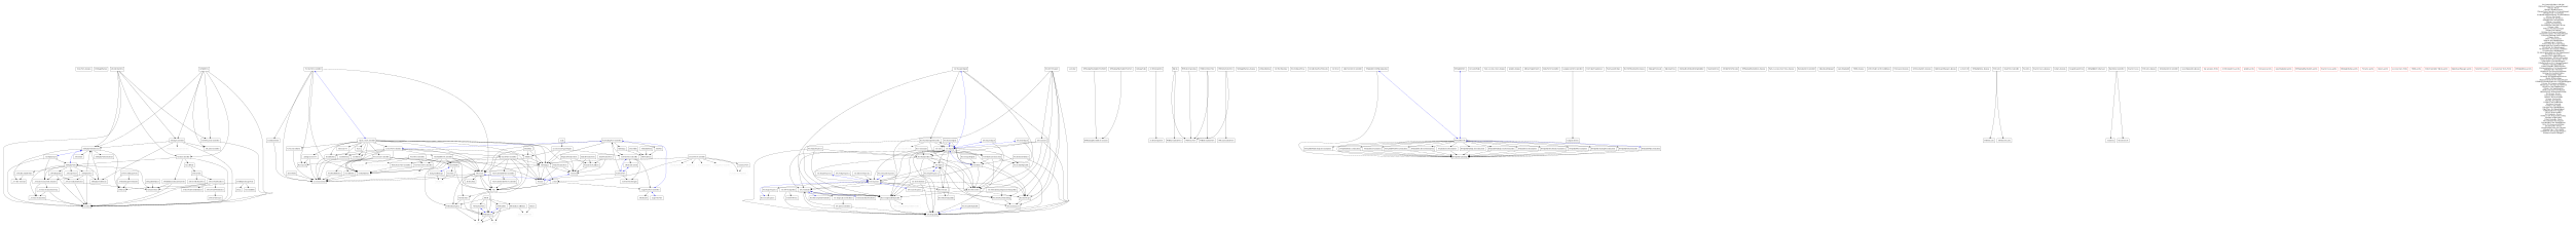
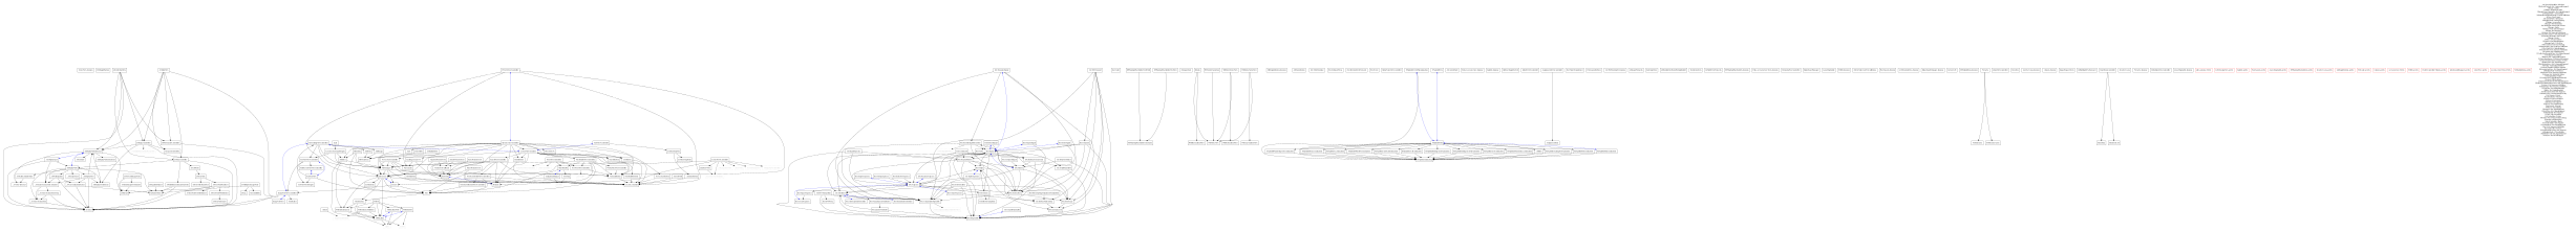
  digraph {
    fontname="Playfair Display"
    node [fontname="Playfair Display" shape=box]
    edge [fontname="Playfair Display"]
    "NoticeView-dummy"
    MKToggleButton
    _ASAsyncTransactionContainer
    _ASAsyncTransaction
    _ASAsyncTransactionGroup
    ASAssert
    NoteShuffleButton
    AccessLectureKit
    RACPassthroughSubscriber
    RACSubscriber
    RACSignalProvider [color=gray fontcolor=gray style=dashed]
    RACCompoundDisposable
    RACSignal
    RACEXTScope
    RACDisposable
    RACCompoundDisposableProvider [color=gray fontcolor=gray style=dashed]
    RACTuple
    RACStream
    RACScheduler
    RACSerialDisposable
    RACReplaySubject
    RACMulticastConnection
    RACmetamacros
    RACEXTKeyPathCoding
    RACTupleSequence
    RACBlockTrampoline
    RACTargetQueueScheduler
    RACImmediateScheduler
    RACSubscriptionScheduler
    RACSubject
    SaveColor
    DrawMode
    MTMenuItem
    NoteTakingViewController
    FileManager
    AddImage
    AddNote
    TextNoteViewController
    AMLecture
    LectureViewContainer
    ImageNoteViewController
    Deferred
    Promise
    Lecture
    TextNoteViewDelegate
-   FullScreenNoteViewController [label=UIRefreshControl]
+   FullScreenNoteViewController
    Note
    ALMetaData
    FMDatabase
    NoteInterface
    FMDatabaseQueue
    BrushButton
    NavBackButton
    SearchViewController
    NoteShuffleViewController
    SearchButton
    SaveButton
    XMLReader
    ImageNoteView
    TextNoteView
    sqlite3 [color=gray fontcolor=gray style=dashed]
    unistd [color=gray fontcolor=gray style=dashed]
    RPFloatingPlaceholderTextField
    RPFloatingPlaceholderConstants
    ASImageNode
    ASTextNodeRenderer
    ASThread
    ASTextNodeWordKerner
    ASTextNodeTextKitHelpers
    ASTextNodeTypes
+   DrawViewController
    ACEDrawingView
    ACEDrawingTools
    RPFloatingPlaceholderTextView
    saveData [color=gray fontcolor=gray style=dashed]
    BackgroundImages
    WBStickyNoticeView
    WBNoticeView
    WBGrayGradientView
    MoreShuffle
    SaveData
    ASTextNode
    ASTextNodeShadower
    "MKToggleButton-dummy"
    ASMultidimensionalArrayUtils
    ASBaseDefines
    AMOpenButton
    FMDatabasePool
    RACObjCRuntime
    RACDelegateProxy
    ASCollectionViewProtocols
    RACEvent
    NotesViewController
    ViewController [color=gray fontcolor=gray style=dashed]
    NewNotesViewController
    weeksNotesViewController [color=gray fontcolor=gray style=dashed]
    saveColor [color=gray fontcolor=gray style=dashed]
    InlineNotesViewController
    PreviewViewController
    ContinueButton
    PureLayout
    OpenLectureController
    LoadingLectureCVC
    AMIndex
    NewLectureButton
    DirectoryCVC
    NewLectureController
    Stack
    TimerPromiseTests
    RTSpinKitWanderingCubesAnimation
    RTSpinKitAnimating
    n112 [label=Blocks]
    WBBlueGradientView
    NoteSearchTableViewController
    NoteSearchResultsViewController
    ASControlNode
    ASCollectionView
    ASDataController
    ASDisplayNodeInternal
    ASRangeController
    ASFlowLayoutController
    ASDisplayNode
    ASCellNode
    ASSentinel
    "_AS-objc-internal"
    ASDisplayNodeExtraIvars
    _ASDisplayLayer
    ASDisplayNodeExtras
    ASLayoutController
    ASMultiDimensionalArrayUtils [color=gray fontcolor=gray style=dashed]
    _ASScopeTimer
    _ASPendingState
    _ASDisplayView
    ASDealloc2MainObject
    "Pods-AccessLecture-dummy"
    RTSpinKitBounceAnimation
    BasicPromiseTests
    PromiseTestCallback
    RACSequence
    RACEagerSequence
    RACUnarySequence
    RACArraySequence
    RACQueueScheduler
    _ASCoreAnimationExtras
    "SpinKit-dummy"
    ABDrawToggleSwitch
    ASEqualityHelpers
    InlineViewVController
    AssignmentsViewController
    AssignmentItem
    FMDatabaseAdditions
    TargetConditionals [color=gray fontcolor=gray style=dashed]
    RACValueTransformer
    PureLayoutDefines
    ASBasicImageDownloader
    RACEXTRuntimeExtensions
    ASImageProtocols
    RACBehaviorSubject
    IndexingTests
    RTSpinKitArcAnimation
    ASMutableAttributedStringBuilder
    RACEmptySignal
    RACDynamicSignal
    ASTableView
    MockDataTests
    ASTableViewProtocols
    RTSpinKitWordPressAnimation
    RTSpinKit9CubeGridAnimation
    RACErrorSignal
    WBNoticeOperation
    RACGroupedSignal
    ASMultiplexImageNode
    ASLog
    ASAvailability
    RACChannel
    "RPFloatingPlaceholders-dummy"
    RACKVOTrampoline
    RACKVOProxy
    LectureViewController
    AccessLectureRuntime [color=gray fontcolor=gray style=dashed]
    LineDrawView
    UILargeAlertView [color=gray fontcolor=gray style=dashed]
    DrawView [color=gray fontcolor=gray style=dashed]
    AccessDocument [color=gray fontcolor=gray style=dashed]
    SettingsViewController [color=gray fontcolor=gray style=dashed]
    "Pods-AccessLecture Tests-dummy"
    WeeksNotesViewController
    RTSpinKitArcAltAnimation
    RACReturnSignal
    RACUnit
    FormulasViewController
    IQKeyboardManager
    WBErrorNoticeView
    WBRedGradientView
    AsyncDisplayKit
    DispatchPromiseTests
    RTSpinKitCircleFlipAnimation
    RTSpinKitUtils
    RTSpinKitFadingCircleAnimation
    RTSpinKitFadingCircleAltAnimation
    RTSpinKitCircleAnimation
    RTSpinKitThreeBounceAnimation
-   RTSpinKitWaveAnimation
+   RTSpinKitWaveAnimation [label=UISlider]
    RTSpinKitChasingDotsAnimation
    RTSpinKitPulseAnimation
    RTSpinKitPlaneAnimation
    RACSignalSequence
    CheckButton
    "FMDB-dummy"
    ASTextNodeCoreTextAdditions
    RACSubscriptingAssignmentTrampoline
    main
    AccessLectureAppDelegate
    MockData
    "PureLayout-dummy"
    FMDB
    FMResultSet
    JoinedPromiseTests
    "ACEDrawingView-dummy"
    "IQKeyboardManager-dummy"
    RACStringSequence
    Colours
    LectureCell
    RACIndexSetSequence
    "MTRadialMenu-dummy"
    TMCache
    TMDiskCache
    TMMemoryCache
    RACCommand
    AboutViewController
    Favorites
    "ReactiveCocoa-dummy"
    RACTestScheduler
    "Colours-dummy"
    ImageRequestTests
    MTRadialMenu
    RACKVOChannel
    ALTextField
    ASHighlightOverlayLayer
    RootMenuController
    MenuData
    MenuIconCell
    ReactiveCocoa
    "TMCache-dummy"
    DefinitionsViewController
    "AsyncDisplayKit-dummy"
    ASNetworkImageNode
    "objc-promise-Prefix" [color=red]
    "ACEDrawingView-prefix" [color=red]
    "SpinKit-prefix" [color=red]
    "PureLayout-prefix" [color=red]
    "AsyncDisplayKit-prefix" [color=red]
    "RPFloatingPlaceholders-prefix" [color=red]
    "ReactiveCocoa-prefix" [color=red]
    "MKToggleButton-prefix" [color=red]
    "TMCache-prefix" [color=red]
    "Colours-prefix" [color=red]
    "AccessLecture-Prefix" [color=red]
    "FMDB-prefix" [color=red]
    "UIAlertController+Blocks-prefix" [color=red]
    "IQKeyboardManager-prefix" [color=red]
    "NoticeView-prefix" [color=red]
    "AccessLecture Tests-Prefix" [color=red]
    "MTRadialMenu-prefix" [color=red]
    RTSpinKitView
    RACDynamicSequence
    RACScopedDisposable
    RACEmptySequence
    n269 [label="RACQueueScheduler+Subclass\nUIRefreshControl+RACCommandSupport\nUIImage+Rotate\nUIImage+RoundedCorner\nUIImagePickerController+RACSignalSupport\nASDisplayNode+AsyncDisplay\nNSMutableAttributedString+TextKitAdditions\nALView+PureLayout\nASControlNode+Subclasses\nASDisplayNode+DebugTiming\nUIImage+Screenshot\nUIImage+FixOrientation\nRACMulticastConnection+Private\nUIImage+Alpha\nNSObject+RACSelectorSignal\nNSData+RACSupport\nNSString+RACSequenceAdditions\nUIGestureRecognizer+RACSignalSupport\nNSLayoutConstraint+PureLayout\nUIImage+Resize\nUIView+ASConvenience\nUISwitch+RACSignalSupport\nASImageNode+CGExtras\nNSInvocation+RACTypeParsing\nNSEnumerator+RACSequenceAdditions\nUITextField+RACSignalSupport\nNSOrderedSet+RACSequenceAdditions\nUIControl+RACSignalSupport\nUICollectionReusableView+RACSignalSupport\nRACSignal+Operations\nUIButton+RACCommandSupport\nNSOperationQueue+WBNoticeExtensions\n_ASAsyncTransactionContainer+Private\nUIDatePicker+RACSignalSupport\nUIBarButtonItem+RACCommandSupport\nNSString+TrimmingAdditions\nUIAlertController+Blocks-dummy\nMKAnnotationView+RACSignalSupport\nASDisplayNode+Subclasses\nNSIndexSet+RACSequenceAdditions\nNSString+RACKeyPathUtilities\nUINavigationBar+hight\nUIControl+RACSignalSupportPrivate\nUILabel+WBExtensions\nUISegmentedControl+RACSignalSupport\nUITableViewHeaderFooterView+RACSignalSupport\nNSArray+RACSequenceAdditions\nNSDictionary+RACSequenceAdditions\nUITextView+RACSignalSupport\nUISlider+RACSignalSupport\nNSURLConnection+RACSupport\nWBNoticeView+ForSubclassEyesOnly\nRACStream+Private\nRACScheduler+Subclass\nNSObject+RACDescription\nNSArray+PureLayout\nNSString+RACSupport\nNSObject+RACDeallocating\nPureLayout+Internal\nNSObject+RACLifting\nUIStepper+RACSignalSupport\nUIAlertView+RACSignalSupport\nNSFileHandle+RACSupport\nUIView+MLScreenshot\nRACScheduler+Private\nNSObject+RACPropertySubscribing\nNSString+asciihexcodes\nUIAlertController+Blocks\nNSUserDefaults+RACSupport\nUIActionSheet+RACSignalSupport\nNSSet+RACSequenceAdditions\nRACSubscriber+Private\nNSNotificationCenter+RACSupport\nASDisplayNode+UIViewBridge\nUITableViewCell+RACSignalSupport\nNSObject+RACKVOWrapper" shape=plaintext]
    _ASAsyncTransactionContainer -> _ASAsyncTransaction
    _ASAsyncTransactionContainer -> _ASAsyncTransactionGroup
    _ASAsyncTransaction -> ASAssert
    _ASAsyncTransactionGroup -> _ASAsyncTransaction
    _ASAsyncTransactionGroup -> ASAssert
    NoteShuffleButton -> AccessLectureKit
    RACPassthroughSubscriber -> RACSubscriber
    RACPassthroughSubscriber -> RACSignalProvider
    RACPassthroughSubscriber -> RACCompoundDisposable
    RACPassthroughSubscriber -> RACSignal
    RACSubscriber -> RACCompoundDisposable
    RACSubscriber -> RACEXTScope
    RACCompoundDisposable -> RACDisposable
    RACCompoundDisposable -> RACCompoundDisposableProvider
    RACSignal -> RACCompoundDisposable
    RACSignal -> RACDisposable
    RACSignal -> RACTuple
    RACSignal -> RACStream
    RACSignal -> RACScheduler
    RACSignal -> RACSerialDisposable
    RACSignal -> RACReplaySubject
    RACSignal -> RACMulticastConnection
    RACEXTScope -> RACmetamacros
    RACTuple -> RACmetamacros
    RACTuple -> RACEXTKeyPathCoding
    RACTuple -> RACTupleSequence [color=blue dir=both]
    RACStream -> RACTuple
    RACStream -> RACBlockTrampoline
    RACScheduler -> RACCompoundDisposable
    RACScheduler -> RACDisposable
    RACScheduler -> RACTargetQueueScheduler
    RACScheduler -> RACImmediateScheduler [color=blue dir=both]
    RACScheduler -> RACSubscriptionScheduler [color=blue dir=both]
    RACSerialDisposable -> RACDisposable
    RACReplaySubject -> RACSubscriber
    RACReplaySubject -> RACCompoundDisposable
    RACReplaySubject -> RACDisposable
    RACReplaySubject -> RACTuple
    RACReplaySubject -> RACSubject
    RACMulticastConnection -> RACDisposable
    RACMulticastConnection -> RACSerialDisposable
    RACMulticastConnection -> RACSubject
    RACEXTKeyPathCoding -> RACmetamacros
    RACTupleSequence -> RACSequence
    RACBlockTrampoline -> RACTuple
    RACTargetQueueScheduler -> RACQueueScheduler
    RACSubject -> RACPassthroughSubscriber
    RACSubject -> RACSubscriber
    RACSubject -> RACCompoundDisposable
    RACSubject -> RACSignal [color=blue dir=both]
    RACSubject -> RACEXTScope
    DrawMode -> MTMenuItem
    NoteTakingViewController -> FileManager
    NoteTakingViewController -> AddImage
    NoteTakingViewController -> AddNote
    NoteTakingViewController -> TextNoteViewController
    NoteTakingViewController -> AMLecture
    NoteTakingViewController -> LectureViewContainer [color=blue dir=both]
    NoteTakingViewController -> ImageNoteViewController [color=blue dir=both]
    FileManager -> AMLecture
    FileManager -> Deferred
    FileManager -> Promise
    FileManager -> Lecture
    AddImage -> MTMenuItem
    AddNote -> MTMenuItem
    TextNoteViewController -> ImageNoteViewController
    TextNoteViewController -> TextNoteViewDelegate
    TextNoteViewController -> FullScreenNoteViewController
    AMLecture -> AccessLectureKit
    AMLecture -> Lecture [color=blue dir=both]
    AMLecture -> Note
    AMLecture -> ALMetaData
    AMLecture -> FMDatabase
    AMLecture -> NoteInterface
    AMLecture -> FMDatabaseQueue
    LectureViewContainer -> NoteShuffleButton
    LectureViewContainer -> AMLecture
    LectureViewContainer -> Promise
    LectureViewContainer -> BrushButton
    LectureViewContainer -> NavBackButton
    LectureViewContainer -> SearchViewController
    LectureViewContainer -> NoteShuffleViewController
    LectureViewContainer -> SearchButton
    LectureViewContainer -> SaveButton
    ImageNoteViewController -> XMLReader
    ImageNoteViewController -> ImageNoteView [color=blue dir=both]
    Deferred -> Promise [color=blue dir=both]
    Lecture -> ImageNoteViewController
    Lecture -> Note
    FullScreenNoteViewController -> TextNoteView [color=blue dir=both]
    Note -> NoteInterface
    FMDatabase -> sqlite3
    FMDatabase -> unistd
    NoteInterface -> FMDatabase
    NoteInterface -> FMDatabaseQueue
    FMDatabaseQueue -> FMDatabase
    FMDatabaseQueue -> sqlite3
    BrushButton -> AccessLectureKit
    NavBackButton -> AccessLectureKit
    SearchViewController -> FileManager
    SearchViewController -> AMLecture
    SearchViewController -> Promise
    SearchViewController -> Note
    SearchViewController -> NavBackButton
    SearchViewController -> NoteSearchTableViewController
    NoteShuffleViewController -> AMLecture
    NoteShuffleViewController -> Promise
    NoteShuffleViewController -> Note
    NoteShuffleViewController -> NavBackButton
    NoteShuffleViewController -> MoreShuffle
    NoteShuffleViewController -> NewNotesViewController
    NoteShuffleViewController -> WeeksNotesViewController
    SearchButton -> AccessLectureKit
    SaveButton -> AccessLectureKit
    TextNoteView -> NoteTakingViewController
    TextNoteView -> TextNoteViewController [color=blue dir=both]
    TextNoteView -> TextNoteViewDelegate
    TextNoteView -> Note
    RPFloatingPlaceholderTextField -> RPFloatingPlaceholderConstants
    ASTextNodeRenderer -> ASAssert
    ASTextNodeRenderer -> ASThread
    ASTextNodeRenderer -> ASTextNodeWordKerner
    ASTextNodeRenderer -> ASTextNodeTextKitHelpers
    ASTextNodeWordKerner -> ASTextNodeTypes
+   DrawViewController -> LectureViewContainer [color=blue dir=both]
+   DrawViewController -> ACEDrawingView
    ACEDrawingView -> ACEDrawingTools
    RPFloatingPlaceholderTextView -> RPFloatingPlaceholderConstants
    BackgroundImages -> saveData
    WBStickyNoticeView -> WBNoticeView
    WBStickyNoticeView -> WBGrayGradientView
    MoreShuffle -> Note
    MoreShuffle -> BackgroundImages [color=blue dir=both]
    MoreShuffle -> SaveData
    SaveData -> saveData
    ASTextNode -> ASTextNodeRenderer
    ASTextNode -> ASTextNodeShadower
    ASMultidimensionalArrayUtils -> ASAssert
    ASMultidimensionalArrayUtils -> ASBaseDefines
    FMDatabasePool -> FMDatabase [color=blue dir=both]
    FMDatabasePool -> sqlite3
    NotesViewController -> MoreShuffle
    NotesViewController -> ViewController
    NotesViewController -> NewNotesViewController
    NotesViewController -> weeksNotesViewController
    NewNotesViewController -> NavBackButton
    NewNotesViewController -> saveColor
    PreviewViewController -> AccessLectureKit
    PreviewViewController -> AMLecture
    PreviewViewController -> NavBackButton
-   PreviewViewController -> ContinueButton
+   ACEDrawingView -> ContinueButton
    PreviewViewController -> PureLayout
    PreviewViewController -> OpenLectureController [color=blue dir=both]
    ContinueButton -> AccessLectureKit
    OpenLectureController -> FileManager
    OpenLectureController -> AMLecture
    OpenLectureController -> LectureViewContainer
    OpenLectureController -> Deferred
    OpenLectureController -> Promise
    OpenLectureController -> BrushButton
    OpenLectureController -> NavBackButton
    OpenLectureController -> SearchButton
    OpenLectureController -> SaveButton
    OpenLectureController -> LoadingLectureCVC
    OpenLectureController -> AMIndex
    OpenLectureController -> NewLectureButton
    OpenLectureController -> DirectoryCVC
    OpenLectureController -> NewLectureController
    OpenLectureController -> Stack
    LoadingLectureCVC -> AccessLectureKit
    LoadingLectureCVC -> PureLayout
    AMIndex -> FileManager
    AMIndex -> FMDatabase
    AMIndex -> FMDatabaseQueue
    NewLectureButton -> AccessLectureKit
    NewLectureController -> FileManager
    NewLectureController -> AMLecture
    NewLectureController -> NavBackButton
    NewLectureController -> PureLayout
    NewLectureController -> CheckButton
    TimerPromiseTests -> Deferred
    TimerPromiseTests -> Promise
    RTSpinKitWanderingCubesAnimation -> RTSpinKitAnimating
    n112 -> WBNoticeView
    n112 -> WBBlueGradientView
    NoteSearchTableViewController -> AccessLectureKit
    NoteSearchTableViewController -> Note
    NoteSearchTableViewController -> NoteSearchResultsViewController
    NoteSearchResultsViewController -> Note
    ASCollectionView -> ASAssert
    ASCollectionView -> ASDataController
    ASCollectionView -> ASDisplayNodeInternal
    ASCollectionView -> ASRangeController
    ASCollectionView -> ASFlowLayoutController
    ASDataController -> ASAssert
    ASDataController -> ASMultidimensionalArrayUtils
    ASDataController -> ASDisplayNode
    ASDataController -> ASCellNode
    ASDisplayNodeInternal -> ASThread
    ASDisplayNodeInternal -> ASSentinel
    ASDisplayNodeInternal -> "_AS-objc-internal"
    ASDisplayNodeInternal -> ASDisplayNodeExtraIvars
    ASDisplayNodeInternal -> _ASDisplayLayer [color=blue dir=both]
    ASRangeController -> ASAssert
    ASRangeController -> ASDisplayNodeInternal
    ASRangeController -> ASDisplayNodeExtras
    ASRangeController -> ASLayoutController
    ASRangeController -> ASMultiDimensionalArrayUtils
    ASFlowLayoutController -> ASAssert
    ASDisplayNode -> _ASAsyncTransactionContainer
    ASDisplayNode -> _ASAsyncTransaction
    ASDisplayNode -> ASBaseDefines
    ASDisplayNode -> ASDisplayNodeInternal [color=blue dir=both]
    ASDisplayNode -> ASDisplayNodeExtras
    ASDisplayNode -> _ASScopeTimer
    ASDisplayNode -> _ASPendingState
    ASDisplayNode -> _ASDisplayView
    ASDisplayNode -> ASDealloc2MainObject
    ASCellNode -> ASTextNode
    _ASDisplayLayer -> _ASAsyncTransactionContainer
    _ASDisplayLayer -> ASAssert
    _ASDisplayLayer -> ASDisplayNode
    ASDisplayNodeExtras -> ASDisplayNodeInternal
    _ASPendingState -> _ASAsyncTransactionContainer
    _ASPendingState -> ASAssert
    _ASPendingState -> _ASCoreAnimationExtras
    _ASDisplayView -> _ASAsyncTransactionContainer
    _ASDisplayView -> ASAssert
    _ASDisplayView -> ASDisplayNodeInternal
    _ASDisplayView -> ASDisplayNodeExtras
    _ASDisplayView -> _ASCoreAnimationExtras
    ASDealloc2MainObject -> "_AS-objc-internal"
    RTSpinKitBounceAnimation -> RTSpinKitAnimating
    BasicPromiseTests -> Deferred
    BasicPromiseTests -> PromiseTestCallback
    PromiseTestCallback -> Deferred
    RACSequence -> RACSubscriber
    RACSequence -> RACSignal
    RACSequence -> RACTuple
    RACSequence -> RACStream
    RACSequence -> RACScheduler
    RACSequence -> RACEagerSequence
    RACSequence -> RACUnarySequence [color=blue dir=both]
    RACSequence -> RACArraySequence [color=blue dir=both]
    RACEagerSequence -> RACArraySequence
    RACUnarySequence -> RACEXTKeyPathCoding
    RACQueueScheduler -> RACDisposable
    RACQueueScheduler -> RACScheduler
    _ASCoreAnimationExtras -> ASAssert
    _ASCoreAnimationExtras -> ASBaseDefines
    ASEqualityHelpers -> ASBaseDefines
    AssignmentsViewController -> AssignmentItem
    FMDatabaseAdditions -> FMDatabase
    FMDatabaseAdditions -> TargetConditionals
    ASBasicImageDownloader -> ASThread
    RACBehaviorSubject -> RACDisposable
    RACBehaviorSubject -> RACSubject
    RTSpinKitArcAnimation -> RTSpinKitAnimating
    RACEmptySignal -> RACSubscriber
    RACEmptySignal -> RACSignal [color=blue dir=both]
    RACDynamicSignal -> RACPassthroughSubscriber
    RACDynamicSignal -> RACSubscriber
    RACDynamicSignal -> RACCompoundDisposable
    RACDynamicSignal -> RACSignal [color=blue dir=both]
    RACDynamicSignal -> RACEXTScope
    ASTableView -> ASAssert
    ASTableView -> ASDataController
    ASTableView -> ASDisplayNodeInternal
    ASTableView -> ASRangeController
    ASTableView -> ASFlowLayoutController
    ASTableView -> ASLayoutController
    RTSpinKitWordPressAnimation -> RTSpinKitAnimating
    RTSpinKit9CubeGridAnimation -> RTSpinKitAnimating
    RACErrorSignal -> RACSubscriber
    RACErrorSignal -> RACSignal [color=blue dir=both]
    WBNoticeOperation -> WBNoticeView
    RACGroupedSignal -> RACSubject
    ASMultiplexImageNode -> ASBaseDefines
    ASMultiplexImageNode -> ASLog
    ASMultiplexImageNode -> ASAvailability
    RACChannel -> RACSubscriber
    RACChannel -> RACSignal
    RACChannel -> RACDisposable
    RACChannel -> RACReplaySubject
    RACKVOTrampoline -> RACCompoundDisposable
    RACKVOTrampoline -> RACDisposable
    RACKVOTrampoline -> RACKVOProxy
    LectureViewController -> FileManager
    LectureViewController -> Lecture
    LectureViewController -> AccessLectureRuntime
    LectureViewController -> LineDrawView
    LectureViewController -> UILargeAlertView
    LectureViewController -> DrawView
    LectureViewController -> AccessDocument
    LectureViewController -> SettingsViewController
    LineDrawView -> AccessLectureRuntime
    WeeksNotesViewController -> NavBackButton
    RTSpinKitArcAltAnimation -> RTSpinKitAnimating
    RACReturnSignal -> RACSubscriber
    RACReturnSignal -> RACSignal [color=blue dir=both]
    RACReturnSignal -> RACUnit
    WBErrorNoticeView -> WBNoticeView
    WBErrorNoticeView -> WBRedGradientView
    DispatchPromiseTests -> Deferred
    DispatchPromiseTests -> PromiseTestCallback
    RTSpinKitCircleFlipAnimation -> RTSpinKitAnimating
    RTSpinKitCircleFlipAnimation -> RTSpinKitUtils [color=blue dir=both]
    RTSpinKitUtils -> RTSpinKitWanderingCubesAnimation
    RTSpinKitUtils -> RTSpinKitAnimating
    RTSpinKitUtils -> RTSpinKitBounceAnimation
    RTSpinKitUtils -> RTSpinKitArcAnimation
    RTSpinKitUtils -> RTSpinKitWordPressAnimation
    RTSpinKitUtils -> RTSpinKit9CubeGridAnimation
    RTSpinKitUtils -> RTSpinKitArcAltAnimation
    RTSpinKitUtils -> RTSpinKitFadingCircleAnimation
    RTSpinKitUtils -> RTSpinKitFadingCircleAltAnimation
    RTSpinKitUtils -> RTSpinKitCircleAnimation
    RTSpinKitUtils -> RTSpinKitThreeBounceAnimation
    RTSpinKitUtils -> RTSpinKitWaveAnimation
    RTSpinKitUtils -> RTSpinKitChasingDotsAnimation
    RTSpinKitUtils -> RTSpinKitPulseAnimation
    RTSpinKitUtils -> RTSpinKitPlaneAnimation [color=blue dir=both]
    RTSpinKitFadingCircleAnimation -> RTSpinKitAnimating
    RTSpinKitFadingCircleAltAnimation -> RTSpinKitAnimating
    RTSpinKitCircleAnimation -> RTSpinKitAnimating
    RTSpinKitThreeBounceAnimation -> RTSpinKitAnimating
    RTSpinKitWaveAnimation -> RTSpinKitAnimating
    RTSpinKitChasingDotsAnimation -> RTSpinKitAnimating
    RTSpinKitPulseAnimation -> RTSpinKitAnimating
    RTSpinKitPlaneAnimation -> RTSpinKitAnimating
    RACSignalSequence -> RACDisposable
    RACSignalSequence -> RACReplaySubject
    RACSignalSequence -> RACSequence
    CheckButton -> AccessLectureKit
    RACSubscriptingAssignmentTrampoline -> RACEXTKeyPathCoding
    main -> AccessLectureAppDelegate
    AccessLectureAppDelegate -> FileManager
    AccessLectureAppDelegate -> TextNoteViewController
    AccessLectureAppDelegate -> AMIndex
    MockData -> FileManager
    MockData -> Note
    MockData -> AMIndex
    FMDB -> FMDatabase
    FMDB -> FMDatabaseQueue
    FMDB -> FMDatabasePool
    FMDB -> FMDatabaseAdditions
    FMDB -> FMResultSet
    FMResultSet -> FMDatabase [color=blue dir=both]
    FMResultSet -> sqlite3
    FMResultSet -> unistd
    JoinedPromiseTests -> Deferred
    JoinedPromiseTests -> PromiseTestCallback
    RACStringSequence -> RACSequence
    Colours -> TargetConditionals
    RACIndexSetSequence -> RACSequence
    TMCache -> TMDiskCache
    TMCache -> TMMemoryCache
    RACCommand -> RACEXTScope
    RACCommand -> RACScheduler
    RACCommand -> RACReplaySubject
    RACCommand -> RACMulticastConnection
    RACCommand -> RACSequence
    RACTestScheduler -> RACCompoundDisposable
    RACTestScheduler -> RACEXTScope
    RACTestScheduler -> RACDisposable
    RACTestScheduler -> RACScheduler
    MTRadialMenu -> MTMenuItem
    RACKVOChannel -> RACCompoundDisposable
    RACKVOChannel -> RACEXTScope
    RACKVOChannel -> RACDisposable
    RACKVOChannel -> RACmetamacros
    RACKVOChannel -> RACEXTKeyPathCoding
    RACKVOChannel -> RACChannel
    ALTextField -> AccessLectureKit
    RootMenuController -> MenuData
    RootMenuController -> MenuIconCell
    ASNetworkImageNode -> ASThread
    ASNetworkImageNode -> ASBasicImageDownloader
    RTSpinKitView -> RTSpinKitUtils [color=blue dir=both]
    RACDynamicSequence -> RACSequence [color=blue dir=both]
    RACScopedDisposable -> RACDisposable [color=blue dir=both]
    RACEmptySequence -> RACSequence [color=blue dir=both]
  }
